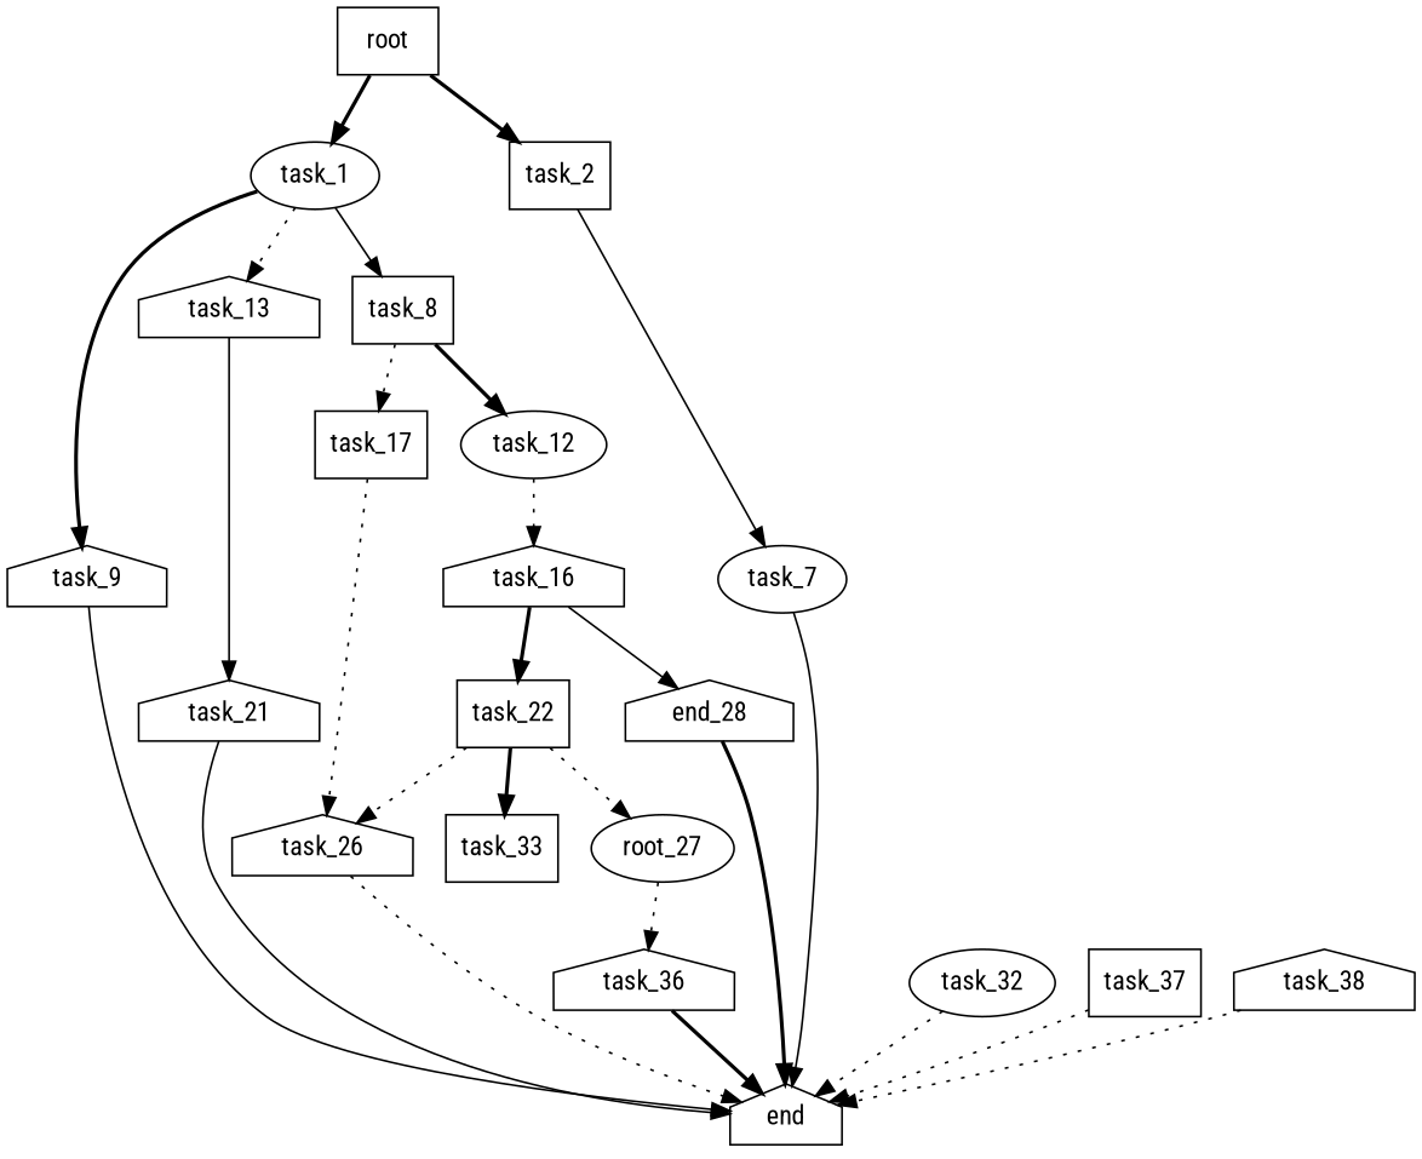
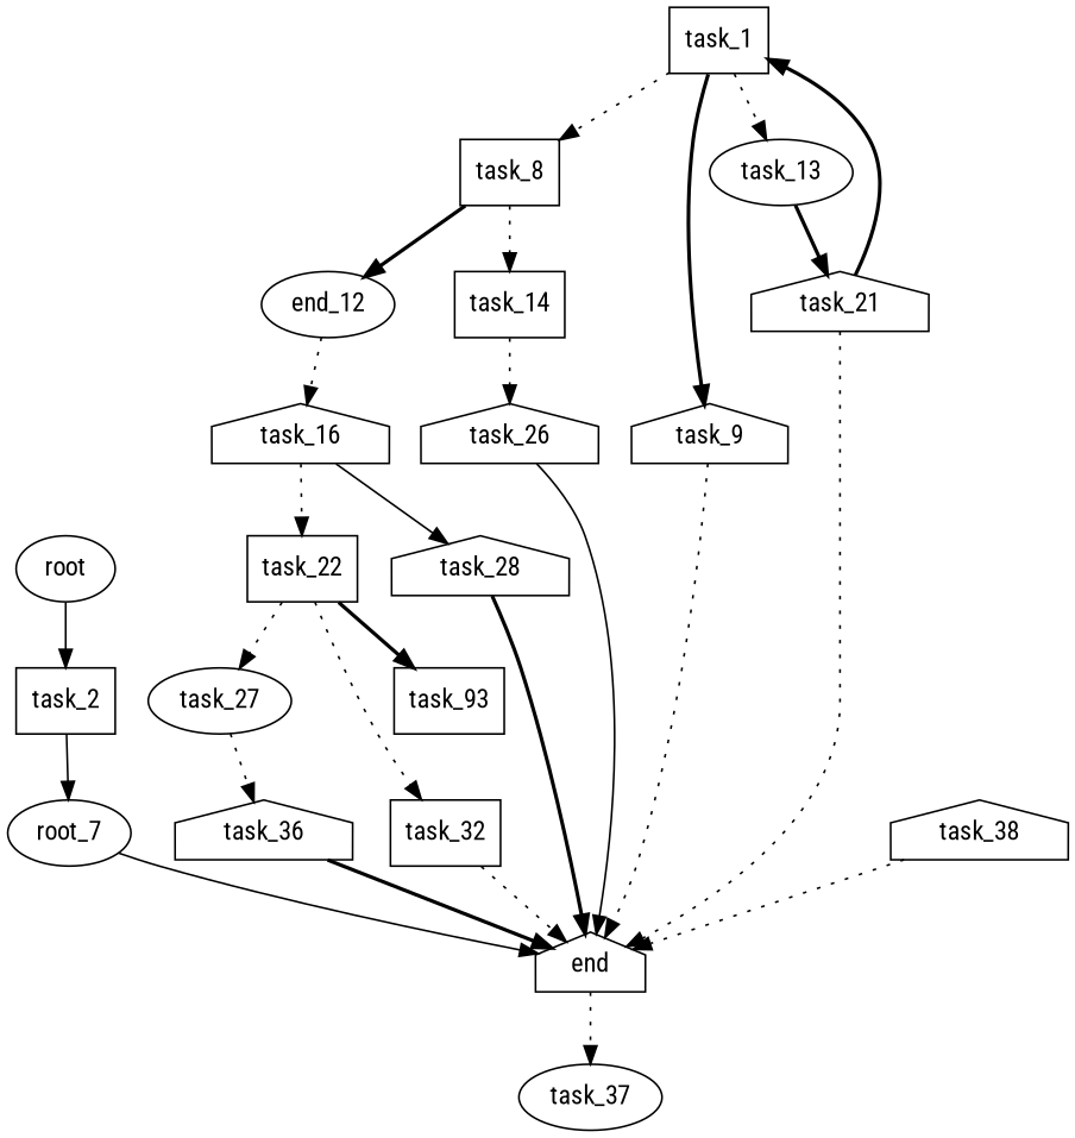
  digraph {
    fontname="Roboto Condensed"
    node [fontname="Roboto Condensed" shape=house]
    edge [fontname="Roboto Condensed" style=dotted]
-   root [shape=box]
-   task_1 [shape=ellipse]
+   root [shape=ellipse]
+   task_1 [shape=box]
    task_2 [shape=box]
    task_8 [shape=box]
    task_9
-   task_13
-   task_7 [shape=ellipse]
-   task_12 [shape=ellipse]
-   task_17 [shape=box]
+   task_13 [shape=ellipse]
+   task_7 [shape=ellipse label=root_7]
+   task_12 [shape=ellipse label=end_12]
+   task_17 [shape=box label=task_14]
    end
    task_21
    task_16
    n13 [label=task_26]
    task_22 [shape=box]
-   task_28 [label=end_28]
-   task_27 [shape=ellipse label=root_27]
-   task_32 [shape=ellipse]
-   task_33 [shape=box]
+   task_28
+   task_27 [shape=ellipse]
+   task_32 [shape=box]
+   task_33 [shape=box label=task_93]
    task_36
-   task_37 [shape=box]
+   task_37 [shape=ellipse]
    task_38
-   root -> task_1 [style=bold]
-   root -> task_2 [style=bold]
-   task_1 -> task_8 [style=solid]
+   task_21 -> task_1 [style=bold]
+   root -> task_2 [style=solid]
+   task_1 -> task_8
    task_1 -> task_9 [style=bold]
    task_1 -> task_13
    task_2 -> task_7 [style=solid]
    task_8 -> task_12 [style=bold]
    task_8 -> task_17
-   task_9 -> end [style=solid]
-   task_13 -> task_21 [style=solid]
+   task_9 -> end
+   task_13 -> task_21 [style=bold]
    task_7 -> end [style=solid]
    task_12 -> task_16
    task_17 -> n13
-   task_21 -> end [style=solid]
-   task_16 -> task_22 [style=bold]
+   task_21 -> end
+   task_16 -> task_22
    task_16 -> task_28 [style=solid]
-   n13 -> end
+   n13 -> end [style=solid]
    task_22 -> task_27
-   task_22 -> n13
+   task_22 -> task_32
    task_22 -> task_33 [style=bold]
    task_28 -> end [style=bold]
    task_27 -> task_36
    task_32 -> end
    task_36 -> end [style=bold]
-   task_37 -> end
+   end -> task_37
    task_38 -> end
  }
